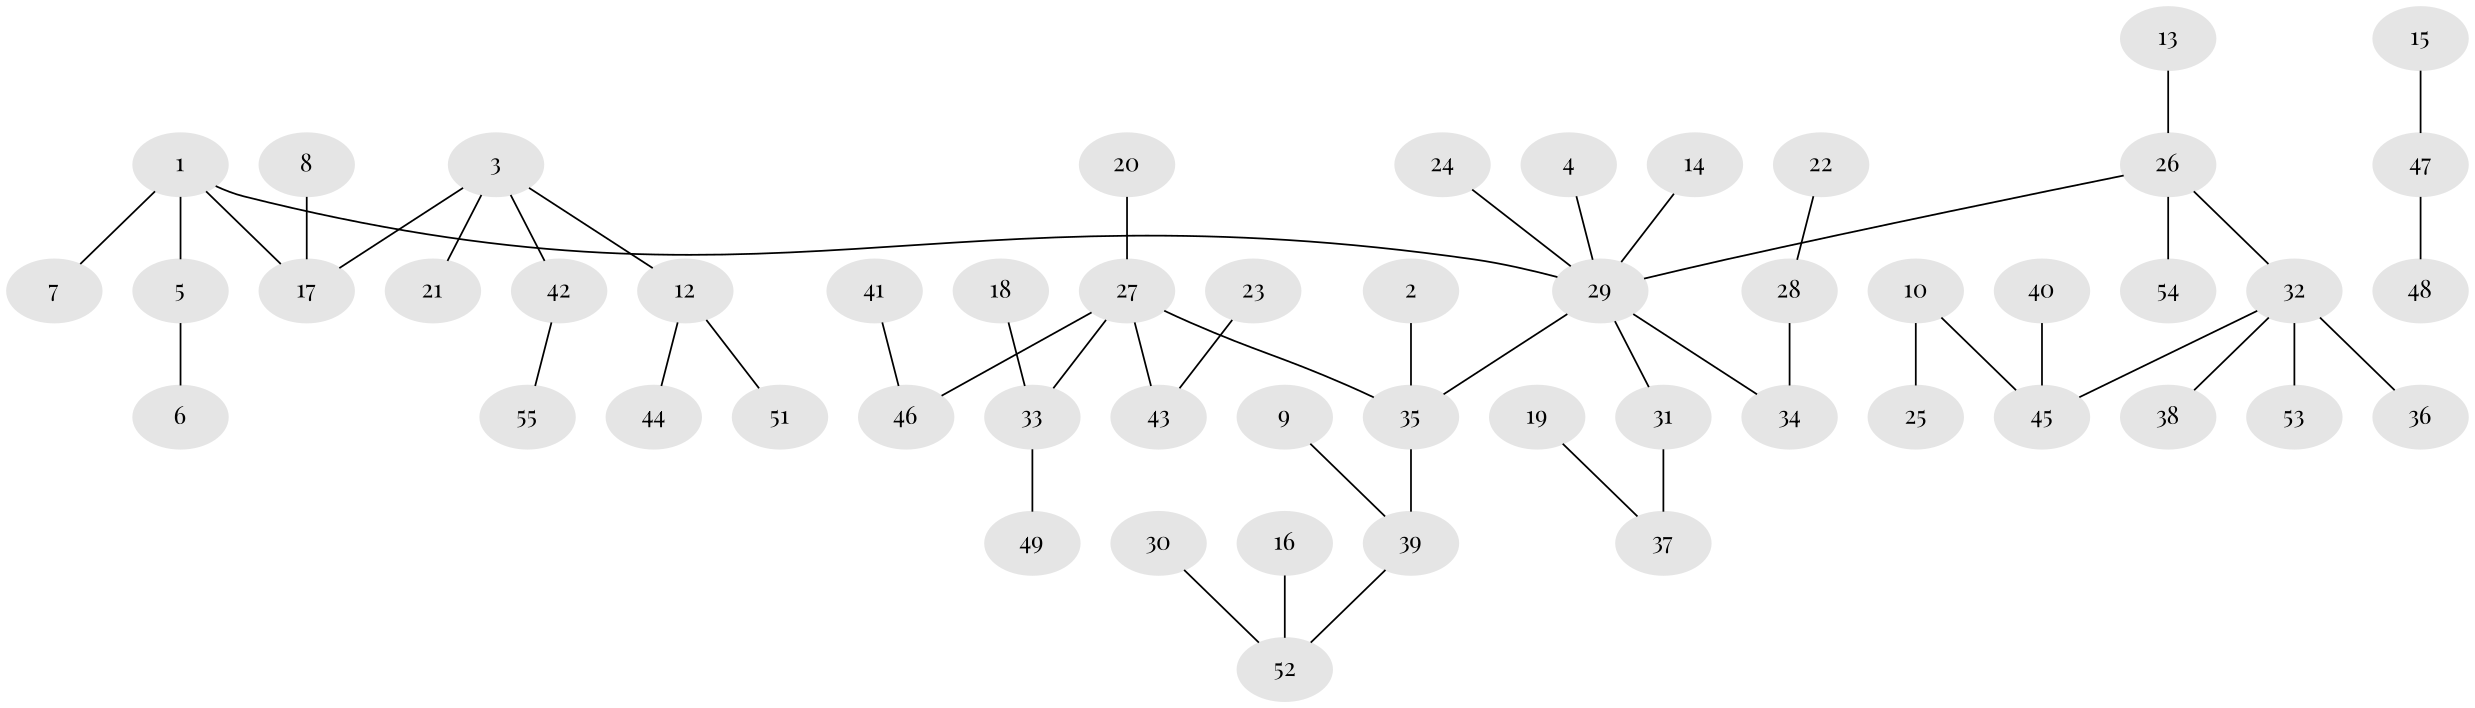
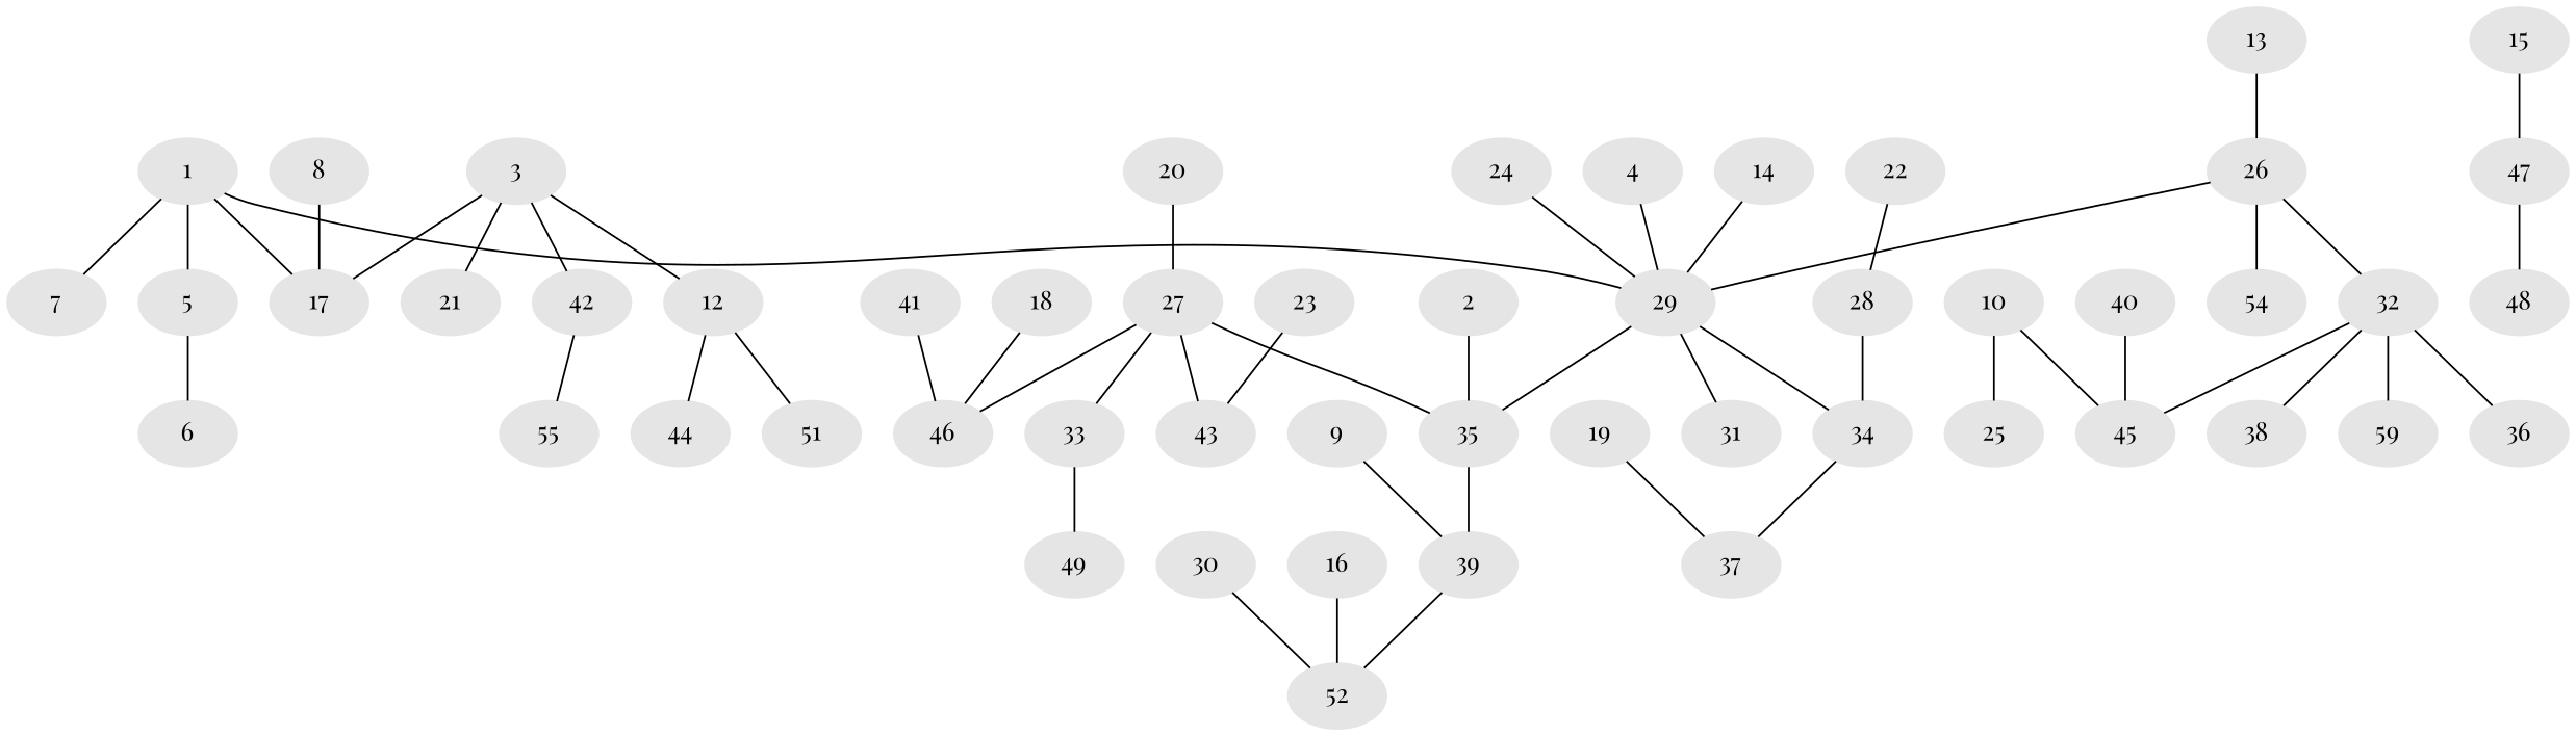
  graph {
    fontname="Playfair Display"
    node [color=gray90 fontname="Playfair Display" style=filled]
    edge [fontname="Playfair Display" weight=1.0]
    1
    5
    7
    17
    29
    6
    35
    34
    31
    2
    39
    3
    12
    21
    42
    44
    51
    55
    4
    8
    9
    52
    10
    25
    45
    13
    26
    32
    54
    14
    15
    47
    48
    16
    18
    46
    19
    37
    20
    27
    43
    33
    22
    28
    23
    24
    36
    38
-   53
+   53 [label=59]
    49
    30
    40
    41
    1 -- 5
    1 -- 7
    1 -- 17
    1 -- 29
    5 -- 6
    29 -- 35
    29 -- 34
    29 -- 31
    35 -- 39
-   31 -- 37
+   34 -- 37
    2 -- 35
    39 -- 52
    3 -- 17
    3 -- 12
    3 -- 21
    3 -- 42
    12 -- 44
    12 -- 51
    42 -- 55
    4 -- 29
    8 -- 17
    9 -- 39
    10 -- 25
    10 -- 45
    13 -- 26
    26 -- 29
    26 -- 32
    26 -- 54
    32 -- 45
    32 -- 36
    32 -- 38
    32 -- 53
    14 -- 29
    15 -- 47
    47 -- 48
    16 -- 52
-   18 -- 33
+   18 -- 46
    19 -- 37
    20 -- 27
    27 -- 35
    27 -- 46
    27 -- 43
    27 -- 33
    33 -- 49
    22 -- 28
    28 -- 34
    23 -- 43
    24 -- 29
    30 -- 52
    40 -- 45
    41 -- 46
  }
